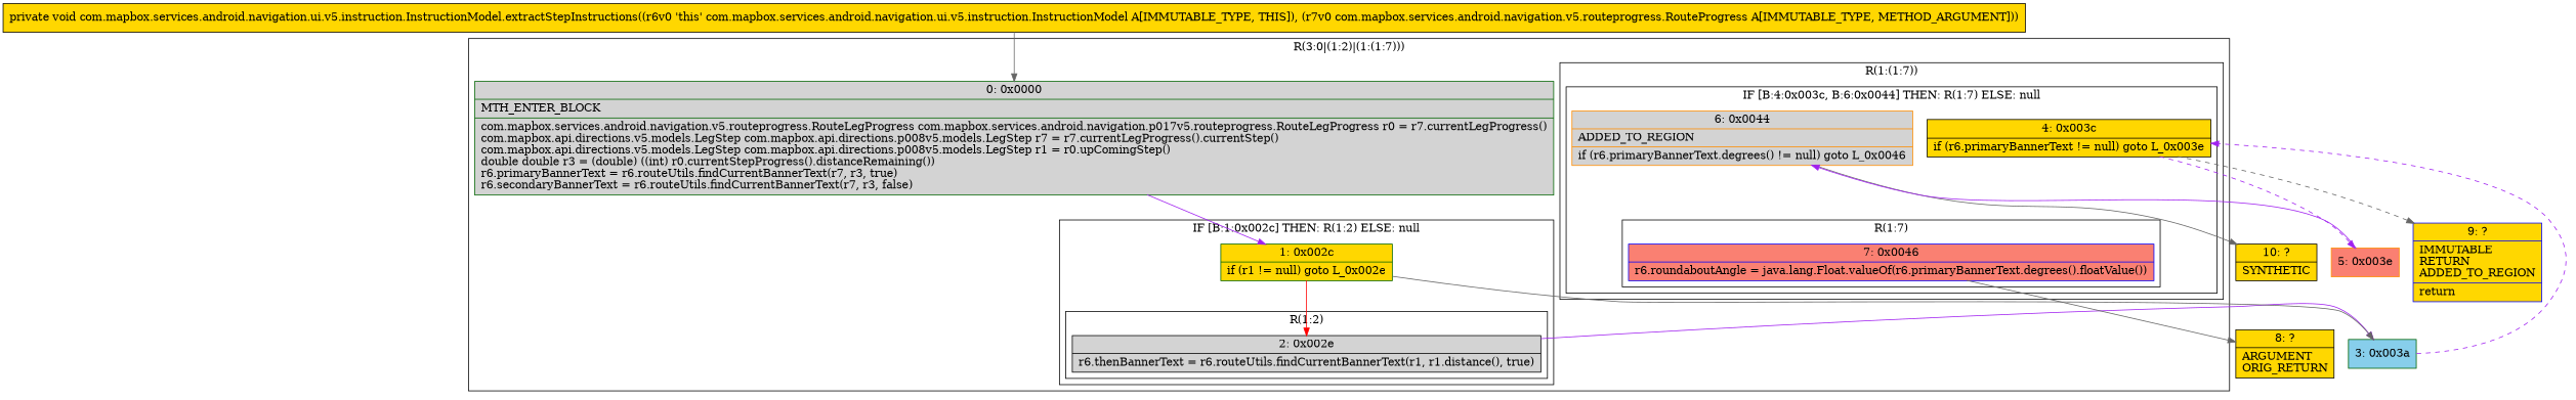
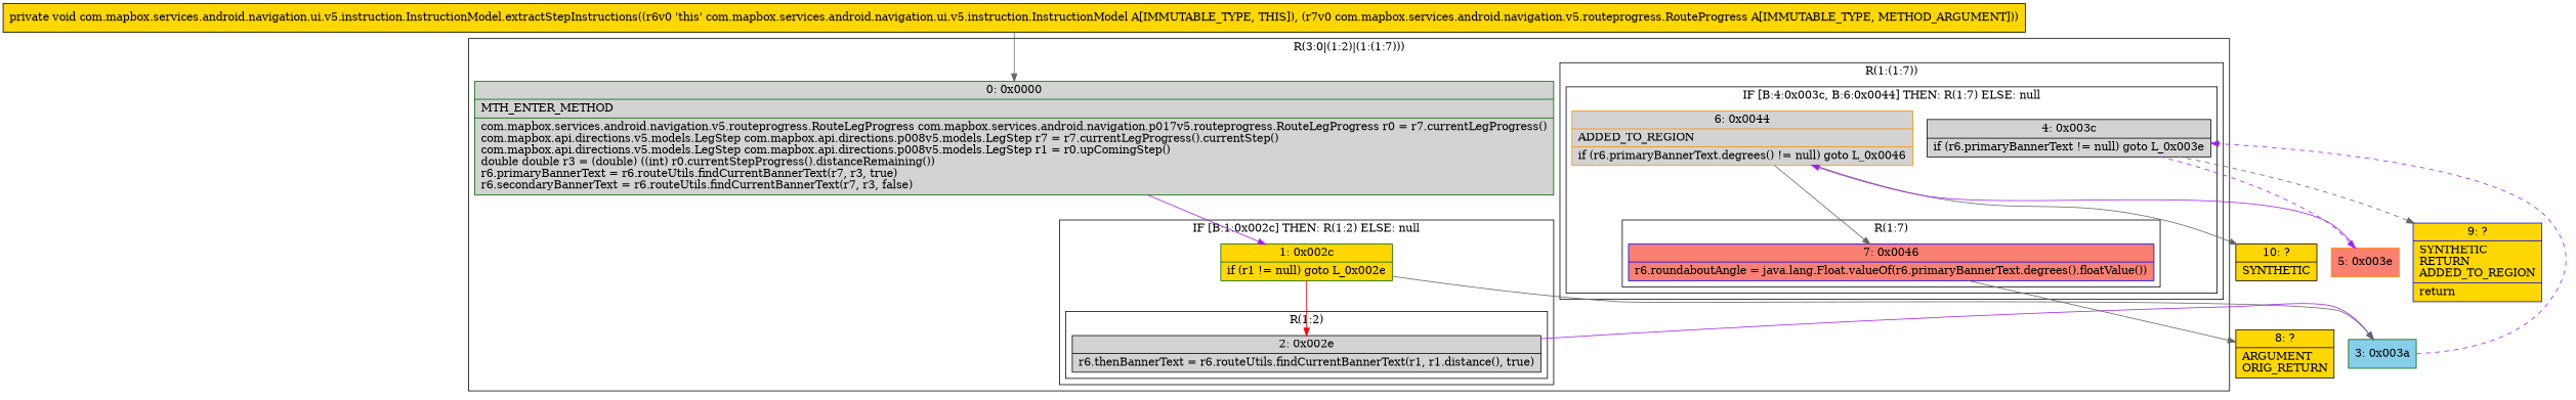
  digraph {
    node [color=black fillcolor=gold shape=record style=filled]
    edge [color=gray40 style=solid]
    n1 [fillcolor=lightgrey label="{2\:\ 0x002e|r6.thenBannerText = r6.routeUtils.findCurrentBannerText(r1, r1.distance(), true)\l}"]
    n2 [color=darkgreen label="{1\:\ 0x002c|if (r1 != null) goto L_0x002e\l}"]
    n3 [color=blue fillcolor=salmon label="{7\:\ 0x0046|r6.roundaboutAngle = java.lang.Float.valueOf(r6.primaryBannerText.degrees().floatValue())\l}"]
-   n4 [label="{4\:\ 0x003c|if (r6.primaryBannerText != null) goto L_0x003e\l}"]
+   n4 [fillcolor=lightgrey label="{4\:\ 0x003c|if (r6.primaryBannerText != null) goto L_0x003e\l}"]
    n5 [color=darkorange fillcolor=lightgrey label="{6\:\ 0x0044|ADDED_TO_REGION\l|if (r6.primaryBannerText.degrees() != null) goto L_0x0046\l}"]
-   n6 [color=darkgreen fillcolor=lightgrey label="{0\:\ 0x0000|MTH_ENTER_BLOCK\l|com.mapbox.services.android.navigation.v5.routeprogress.RouteLegProgress com.mapbox.services.android.navigation.p017v5.routeprogress.RouteLegProgress r0 = r7.currentLegProgress()\lcom.mapbox.api.directions.v5.models.LegStep com.mapbox.api.directions.p008v5.models.LegStep r7 = r7.currentLegProgress().currentStep()\lcom.mapbox.api.directions.v5.models.LegStep com.mapbox.api.directions.p008v5.models.LegStep r1 = r0.upComingStep()\ldouble double r3 = (double) ((int) r0.currentStepProgress().distanceRemaining())\lr6.primaryBannerText = r6.routeUtils.findCurrentBannerText(r7, r3, true)\lr6.secondaryBannerText = r6.routeUtils.findCurrentBannerText(r7, r3, false)\l}"]
+   n6 [color=darkgreen fillcolor=lightgrey label="{0\:\ 0x0000|MTH_ENTER_METHOD\l|com.mapbox.services.android.navigation.v5.routeprogress.RouteLegProgress com.mapbox.services.android.navigation.p017v5.routeprogress.RouteLegProgress r0 = r7.currentLegProgress()\lcom.mapbox.api.directions.v5.models.LegStep com.mapbox.api.directions.p008v5.models.LegStep r7 = r7.currentLegProgress().currentStep()\lcom.mapbox.api.directions.v5.models.LegStep com.mapbox.api.directions.p008v5.models.LegStep r1 = r0.upComingStep()\ldouble double r3 = (double) ((int) r0.currentStepProgress().distanceRemaining())\lr6.primaryBannerText = r6.routeUtils.findCurrentBannerText(r7, r3, true)\lr6.secondaryBannerText = r6.routeUtils.findCurrentBannerText(r7, r3, false)\l}"]
    n7 [color=darkgreen fillcolor=skyblue label="{3\:\ 0x003a}"]
    n8 [label="{8\:\ ?|ARGUMENT\lORIG_RETURN\l}"]
    n9 [color=darkorange fillcolor=salmon label="{5\:\ 0x003e}"]
-   n10 [color=blue label="{9\:\ ?|IMMUTABLE\lRETURN\lADDED_TO_REGION\l|return\l}"]
+   n10 [color=blue label="{9\:\ ?|SYNTHETIC\lRETURN\lADDED_TO_REGION\l|return\l}"]
    n11 [label="{10\:\ ?|SYNTHETIC\l}"]
    n12 [label="{private void com.mapbox.services.android.navigation.ui.v5.instruction.InstructionModel.extractStepInstructions((r6v0 'this' com.mapbox.services.android.navigation.ui.v5.instruction.InstructionModel A[IMMUTABLE_TYPE, THIS]), (r7v0 com.mapbox.services.android.navigation.v5.routeprogress.RouteProgress A[IMMUTABLE_TYPE, METHOD_ARGUMENT])) }"]
    subgraph cluster_1 {
      label="R(3:0|(1:2)|(1:(1:7)))"
      n6
      subgraph cluster_2 {
        label="IF [B:1:0x002c] THEN: R(1:2) ELSE: null"
        n2
        subgraph cluster_3 {
          label="R(1:2)"
          n1
        }
      }
      subgraph cluster_4 {
        label="R(1:(1:7))"
        subgraph cluster_5 {
          label="IF [B:4:0x003c, B:6:0x0044] THEN: R(1:7) ELSE: null"
          n4
          n5
          subgraph cluster_6 {
            label="R(1:7)"
            n3
          }
        }
      }
    }
    n1 -> n7 [color=purple]
    n2 -> n1 [color=red]
    n2 -> n7
    n3 -> n8
    n4 -> n9 [color=purple style=dashed]
    n4 -> n10 [style=dashed]
+   n5 -> n3
    n5 -> n11
    n6 -> n2 [color=purple]
    n7 -> n4 [color=purple style=dashed]
    n9 -> n5 [color=purple]
    n12 -> n6
  }
